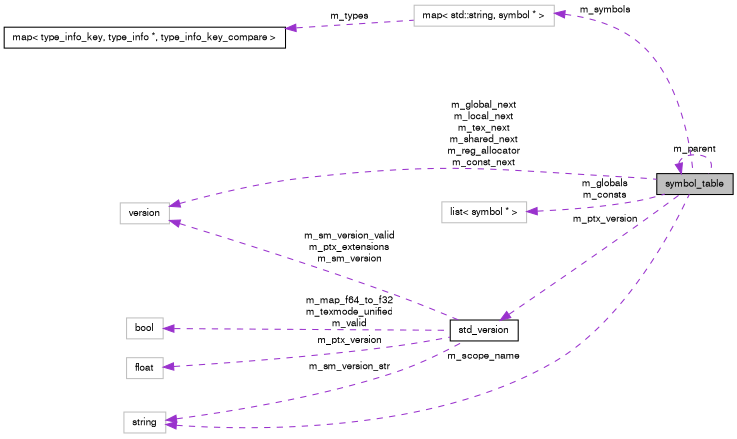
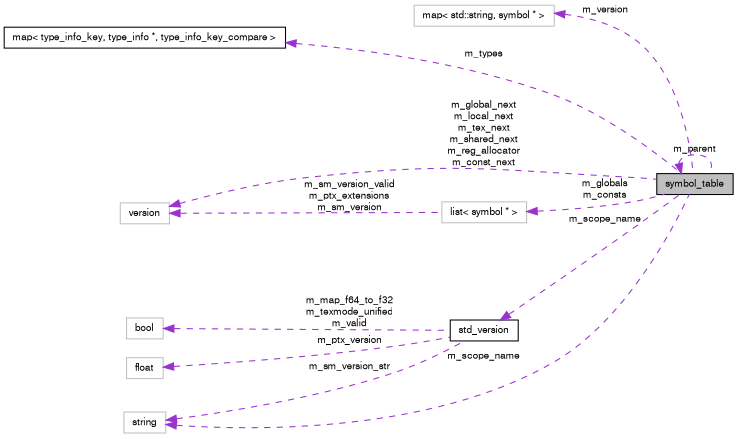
  digraph {
    rankdir=LR
    node [color=grey75 fontname=FreeSans fontsize=10 shape=record]
    edge [color=darkorchid3 dir=back fontname=FreeSans fontsize=10 labelfontname=FreeSans labelfontsize=10 style=dashed]
    n1 [color=black fillcolor=grey75 fontcolor=black height=0.2 label=symbol_table style=filled width=0.4]
    n2 [height=0.2 label="map\< std::string, symbol * \>" width=0.4]
    n3 [height=0.2 label="list\< symbol * \>" width=0.4]
    n4 [color=black height=0.2 label="map\< type_info_key, type_info *, type_info_key_compare \>" width=0.4]
    n5 [color=black height=0.2 label=std_version width=0.4]
    n6 [height=0.2 label=float width=0.4]
    n7 [height=0.2 label=string width=0.4]
    n8 [height=0.2 label=bool width=0.4]
    n9 [height=0.2 label=version width=0.4]
    n1 -> n1 [label=m_parent]
-   n2 -> n1 [label=m_symbols]
+   n2 -> n1 [label=m_version]
    n3 -> n1 [label="m_globals\nm_consts"]
-   n4 -> n2 [label=m_types]
-   n5 -> n1 [label=m_ptx_version]
+   n4 -> n1 [label=m_types]
+   n5 -> n1 [label=m_scope_name]
    n6 -> n5 [label=m_ptx_version]
    n7 -> n1 [label=m_scope_name]
    n7 -> n5 [label=m_sm_version_str]
    n8 -> n5 [label="m_map_f64_to_f32\nm_texmode_unified\nm_valid"]
    n9 -> n1 [label="m_global_next\nm_local_next\nm_tex_next\nm_shared_next\nm_reg_allocator\nm_const_next"]
-   n9 -> n5 [label="m_sm_version_valid\nm_ptx_extensions\nm_sm_version"]
+   n9 -> n3 [label="m_sm_version_valid\nm_ptx_extensions\nm_sm_version"]
  }
